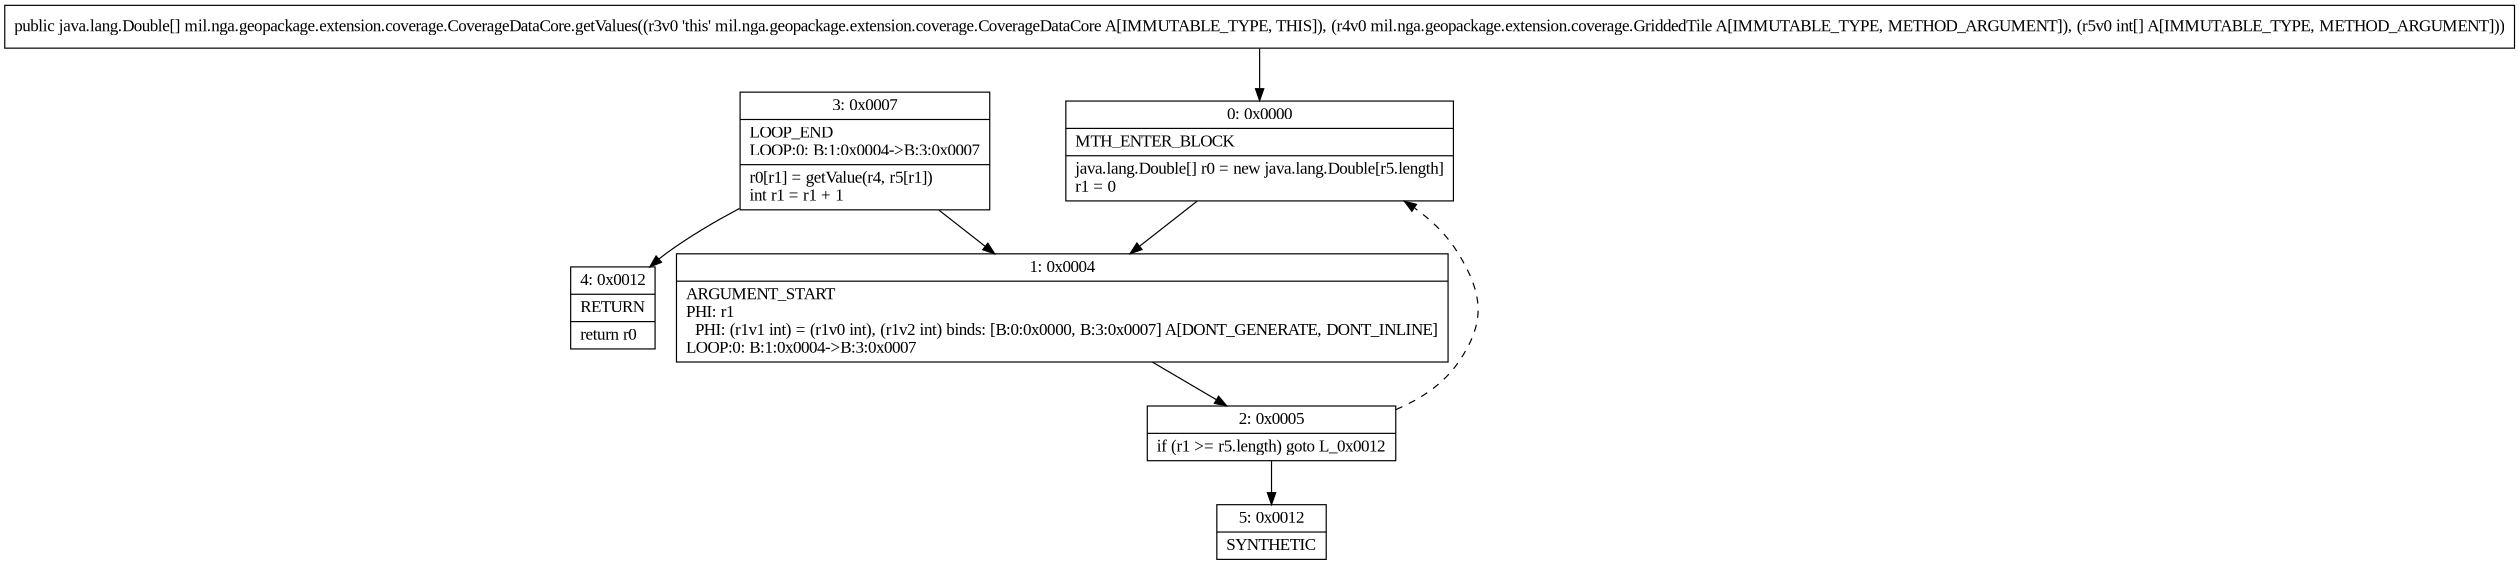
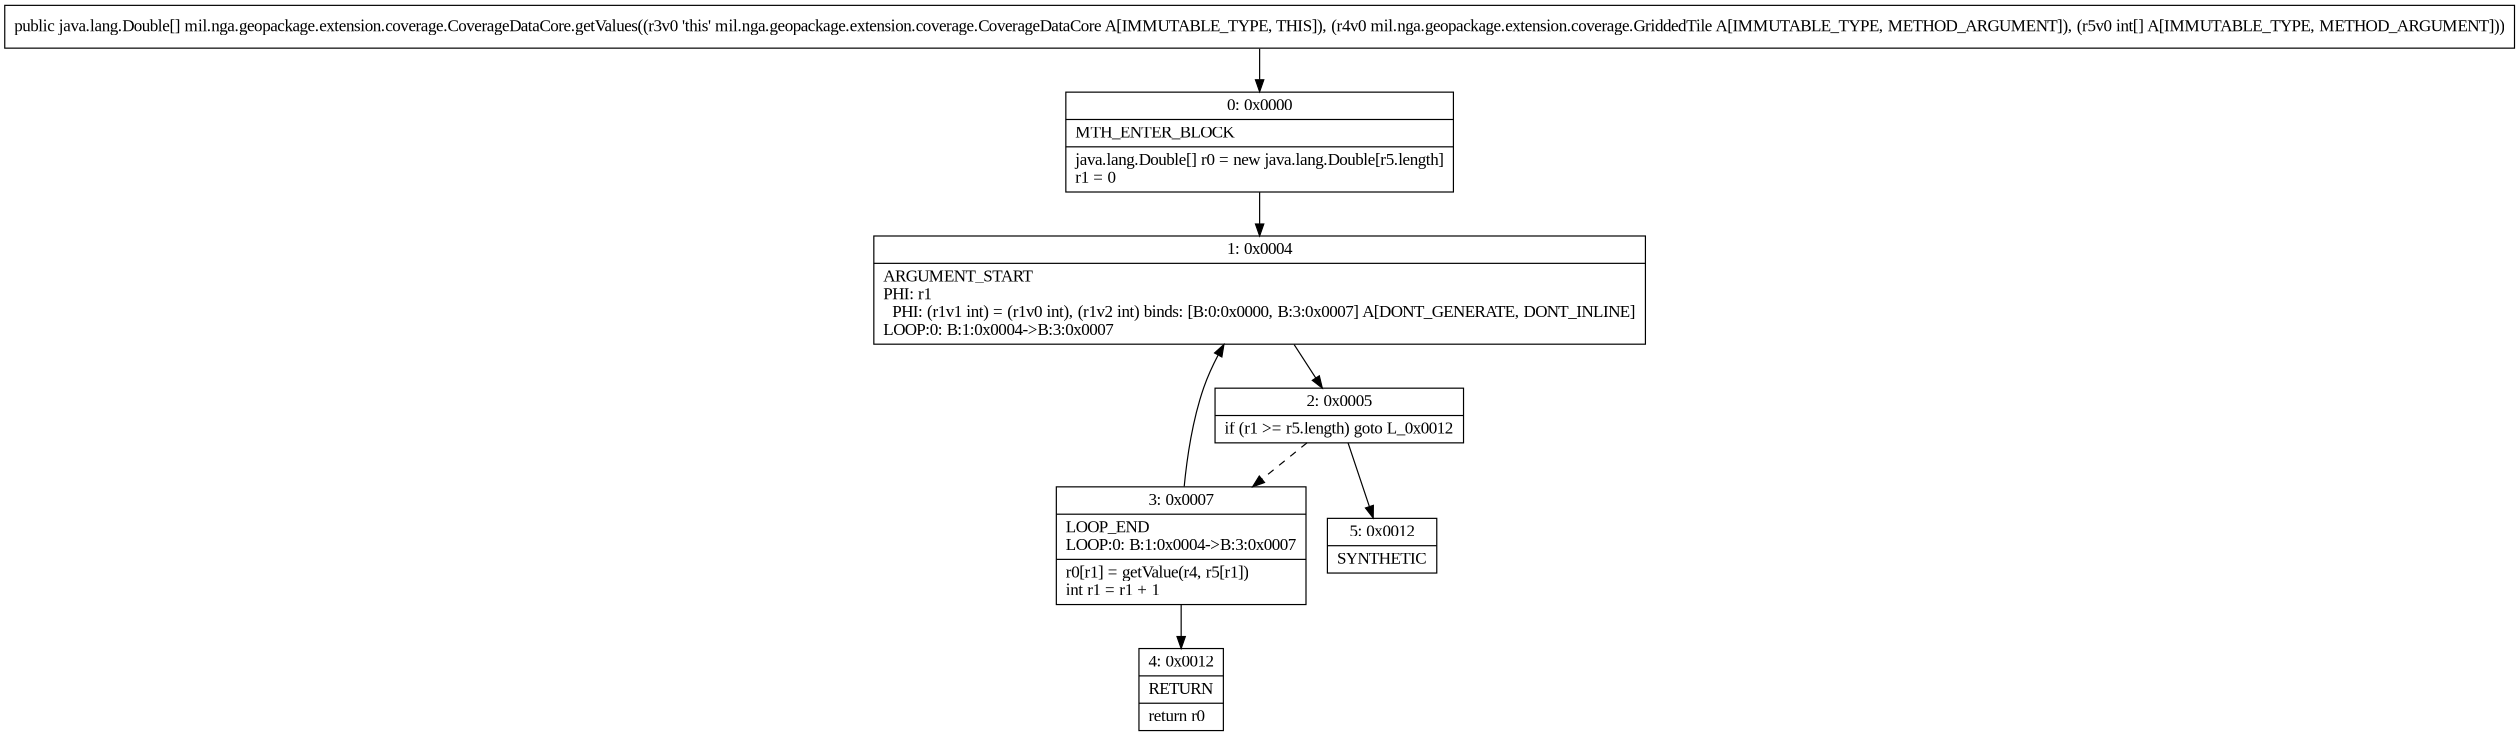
  digraph {
    fontname="Liberation Serif"
    node [fontname="Liberation Serif" shape=record]
    edge [fontname="Liberation Serif"]
    n1 [label="{0\:\ 0x0000|MTH_ENTER_BLOCK\l|java.lang.Double[] r0 = new java.lang.Double[r5.length]\lr1 = 0\l}"]
    n2 [label="{1\:\ 0x0004|ARGUMENT_START\lPHI: r1 \l  PHI: (r1v1 int) = (r1v0 int), (r1v2 int) binds: [B:0:0x0000, B:3:0x0007] A[DONT_GENERATE, DONT_INLINE]\lLOOP:0: B:1:0x0004\-\>B:3:0x0007\l}"]
    n3 [label="{2\:\ 0x0005|if (r1 \>= r5.length) goto L_0x0012\l}"]
    n4 [label="{3\:\ 0x0007|LOOP_END\lLOOP:0: B:1:0x0004\-\>B:3:0x0007\l|r0[r1] = getValue(r4, r5[r1])\lint r1 = r1 + 1\l}"]
    n5 [label="{5\:\ 0x0012|SYNTHETIC\l}"]
    n6 [label="{4\:\ 0x0012|RETURN\l|return r0\l}"]
    n7 [label="{public java.lang.Double[] mil.nga.geopackage.extension.coverage.CoverageDataCore.getValues((r3v0 'this' mil.nga.geopackage.extension.coverage.CoverageDataCore A[IMMUTABLE_TYPE, THIS]), (r4v0 mil.nga.geopackage.extension.coverage.GriddedTile A[IMMUTABLE_TYPE, METHOD_ARGUMENT]), (r5v0 int[] A[IMMUTABLE_TYPE, METHOD_ARGUMENT])) }"]
    n1 -> n2
    n2 -> n3
-   n3 -> n1 [style=dashed]
+   n3 -> n4 [style=dashed]
    n3 -> n5
    n4 -> n2
    n4 -> n6
    n7 -> n1
  }
